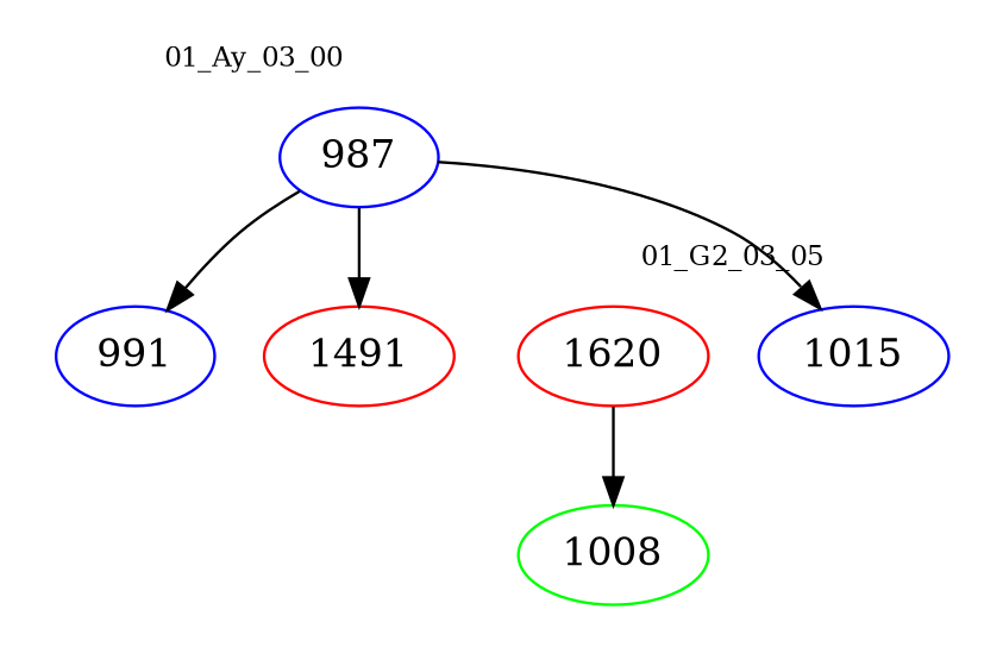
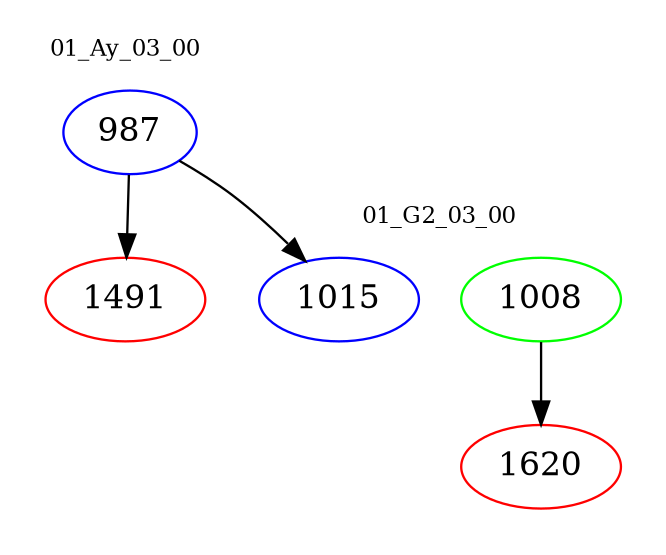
  digraph {
    node [color=blue]
    edge [color=black]
    n1 [label=987]
-   n2 [label=991]
    n3 [color=red label=1491]
    n4 [color=green label=1008]
    n5 [label=1015]
    n6 [color=red label=1620]
    subgraph cluster_1 {
      color=white
      fontsize=10
      label="01_Ay_03_00"
      n1
-     n2
      n3
    }
    subgraph cluster_2 {
      color=white
      fontsize=10
-     label="01_G2_03_05"
+     label="01_G2_03_00"
      n4
      n5
      n6
    }
-   n1 -> n2
    n1 -> n3
    n1 -> n5
-   n6 -> n4
+   n4 -> n6
  }
